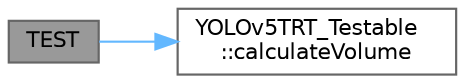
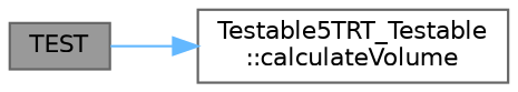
  digraph {
    rankdir=LR
    node [fontname=Helvetica fontsize=10 shape=box style=filled]
    n1 [color=gray40 fillcolor=grey60 fontcolor=black height=0.2 label=TEST width=0.4]
-   n2 [color=grey40 fillcolor=white height=0.2 label="YOLOv5TRT_Testable\l::calculateVolume" width=0.4]
+   n2 [color=grey40 fillcolor=white height=0.2 label="Testable5TRT_Testable\l::calculateVolume" width=0.4]
    n1 -> n2 [color=steelblue1 fontname=Helvetica fontsize=10 labelfontname=Helvetica labelfontsize=10 style=solid]
  }
